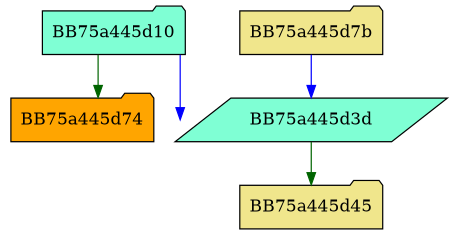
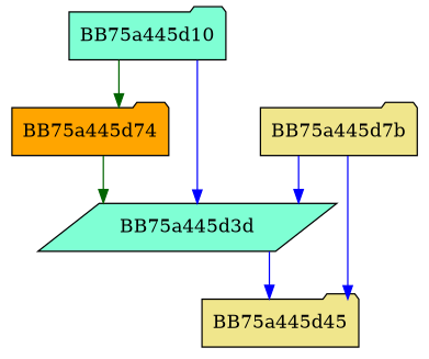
  digraph {
    splines=ortho
    node [fillcolor=aquamarine shape=folder style=filled]
    edge [color=darkgreen]
    BB75a445d74 [fillcolor=orange]
    BB75a445d10
    BB75a445d3d [shape=parallelogram]
    BB75a445d45 [fillcolor=khaki]
    BB75a445d7b [fillcolor=khaki]
+   BB75a445d74 -> BB75a445d3d
    BB75a445d10 -> BB75a445d74
    BB75a445d10 -> BB75a445d3d [color=blue]
-   BB75a445d3d -> BB75a445d45
+   BB75a445d3d -> BB75a445d45 [color=blue]
    BB75a445d7b -> BB75a445d3d [color=blue]
+   BB75a445d7b -> BB75a445d45 [color=blue]
  }
